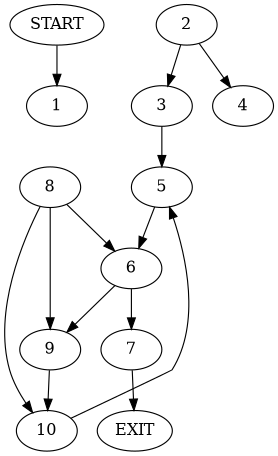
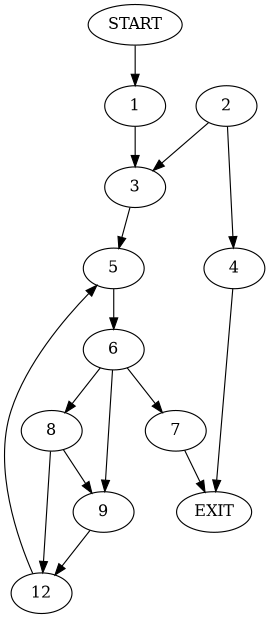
  digraph {
    n1 [label=START]
    1
    3
    n4 [label=EXIT]
    2
    4
    5
    6
    7
    8
    9
-   10
+   10 [label=12]
    n1 -> 1
+   1 -> 3
    3 -> 5
    2 -> 3
    2 -> 4
+   4 -> n4
    5 -> 6
    6 -> 7
-   8 -> 6
+   6 -> 8
    6 -> 9
    7 -> n4
    8 -> 9
    8 -> 10
    9 -> 10
    10 -> 5
  }
